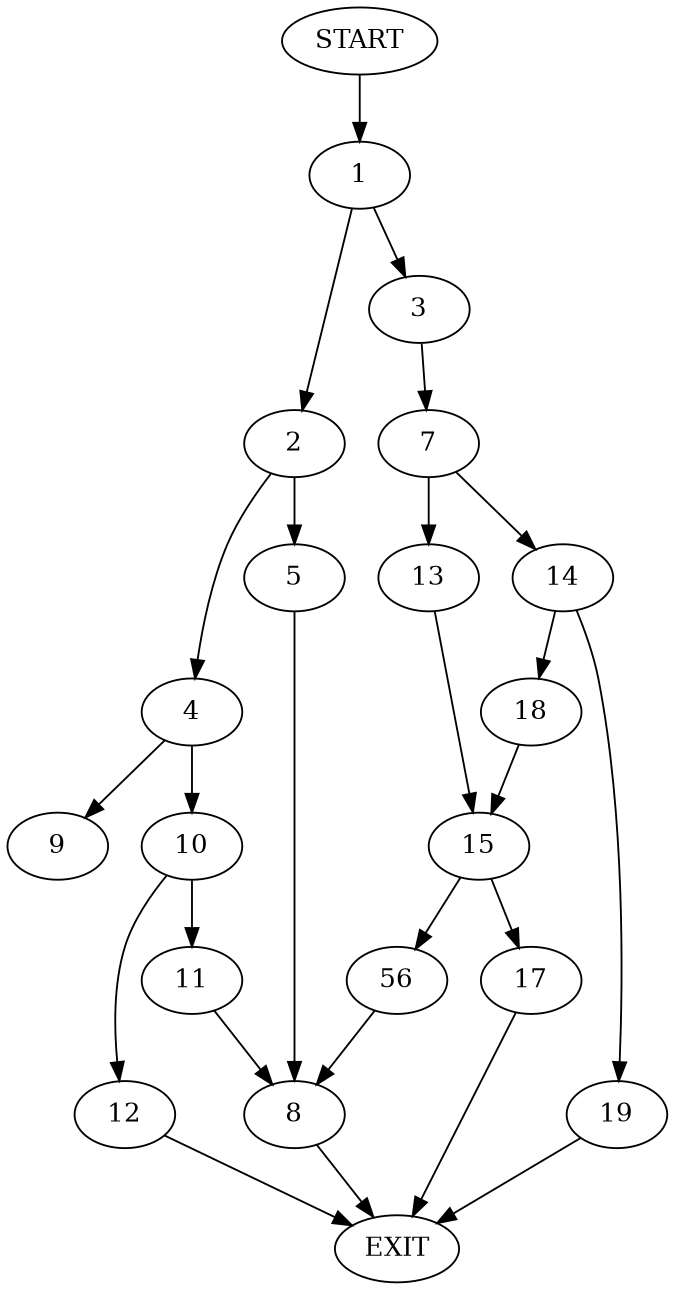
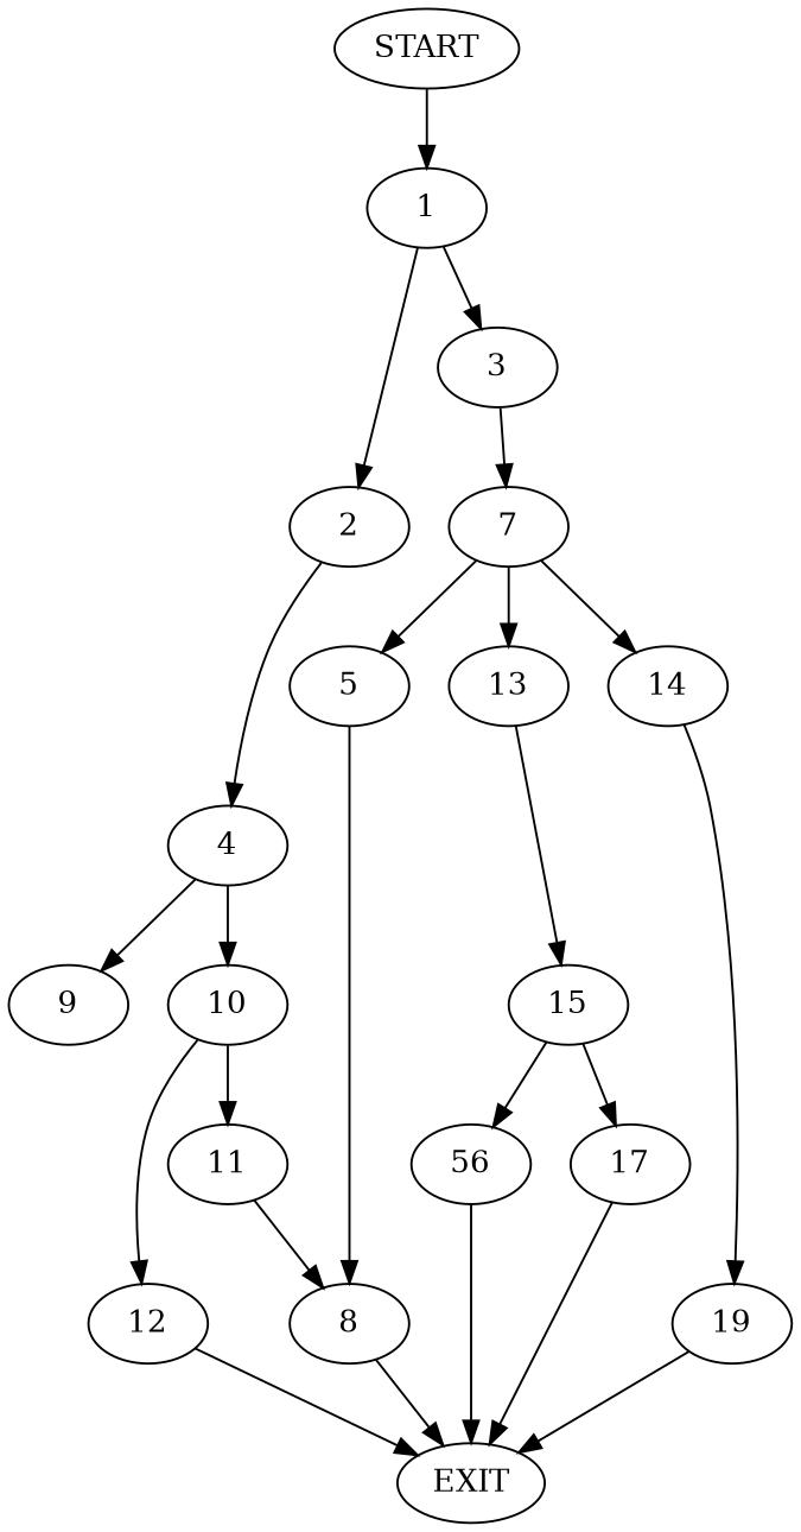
  digraph {
    n1 [label=START]
    1
    2
    3
    n5 [label=EXIT]
    4
    5
    7
    9
    10
    8
    13
    14
    11
    12
    n16 [label=56]
    15
    17
-   18
    19
    n1 -> 1
    1 -> 2
    1 -> 3
    2 -> 4
-   2 -> 5
+   7 -> 5
    3 -> 7
    4 -> 9
    4 -> 10
    5 -> 8
    7 -> 13
    7 -> 14
    10 -> 11
    10 -> 12
    8 -> n5
    13 -> 15
-   14 -> 18
    14 -> 19
    11 -> 8
    12 -> n5
-   n16 -> 8
+   n16 -> n5
    15 -> n16
    15 -> 17
    17 -> n5
-   18 -> 15
    19 -> n5
  }
